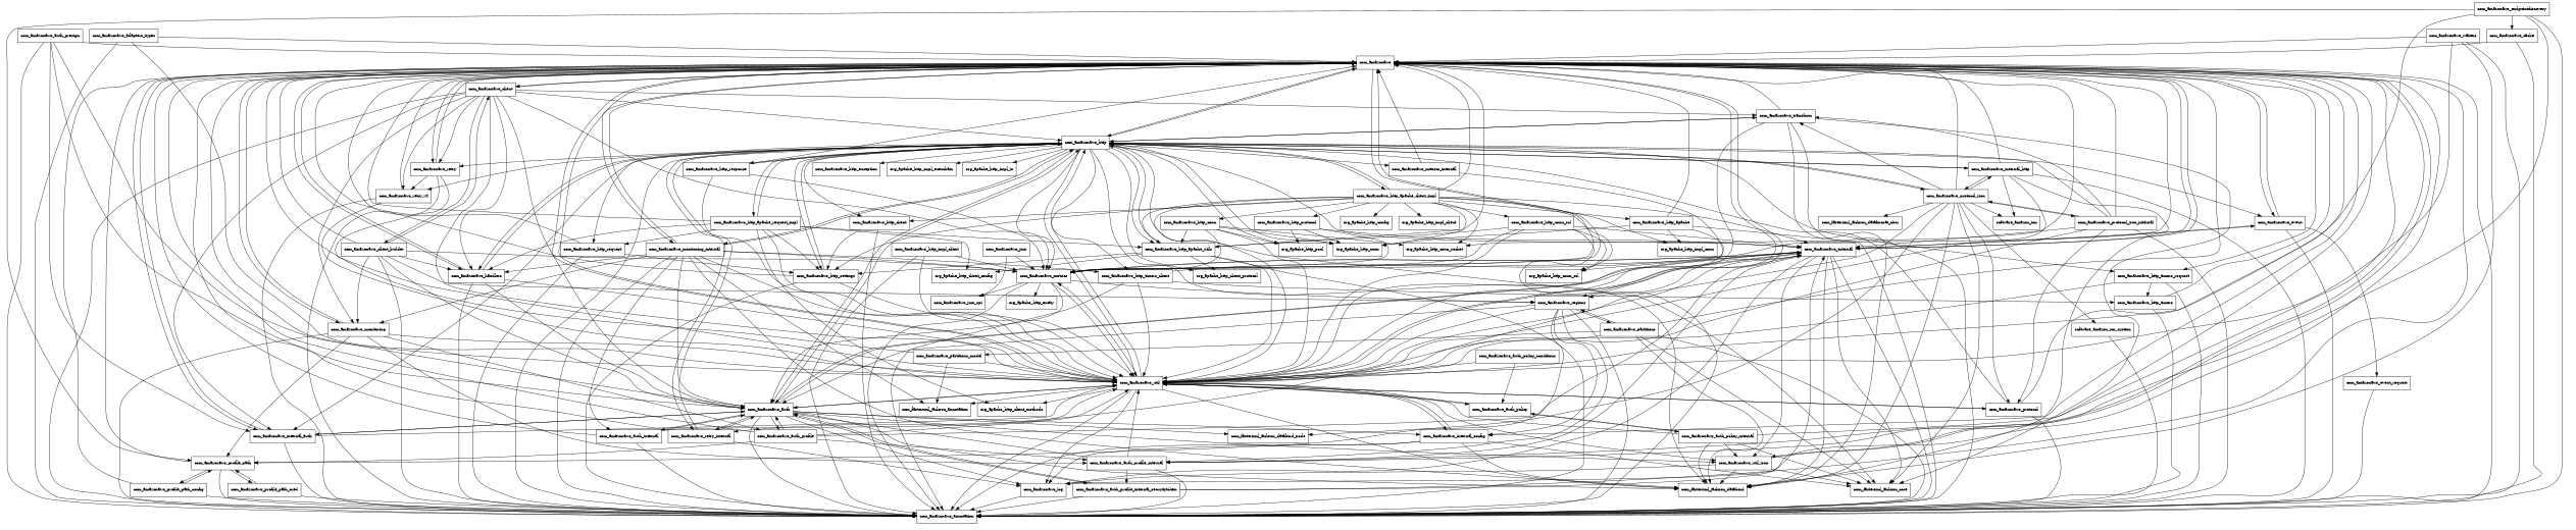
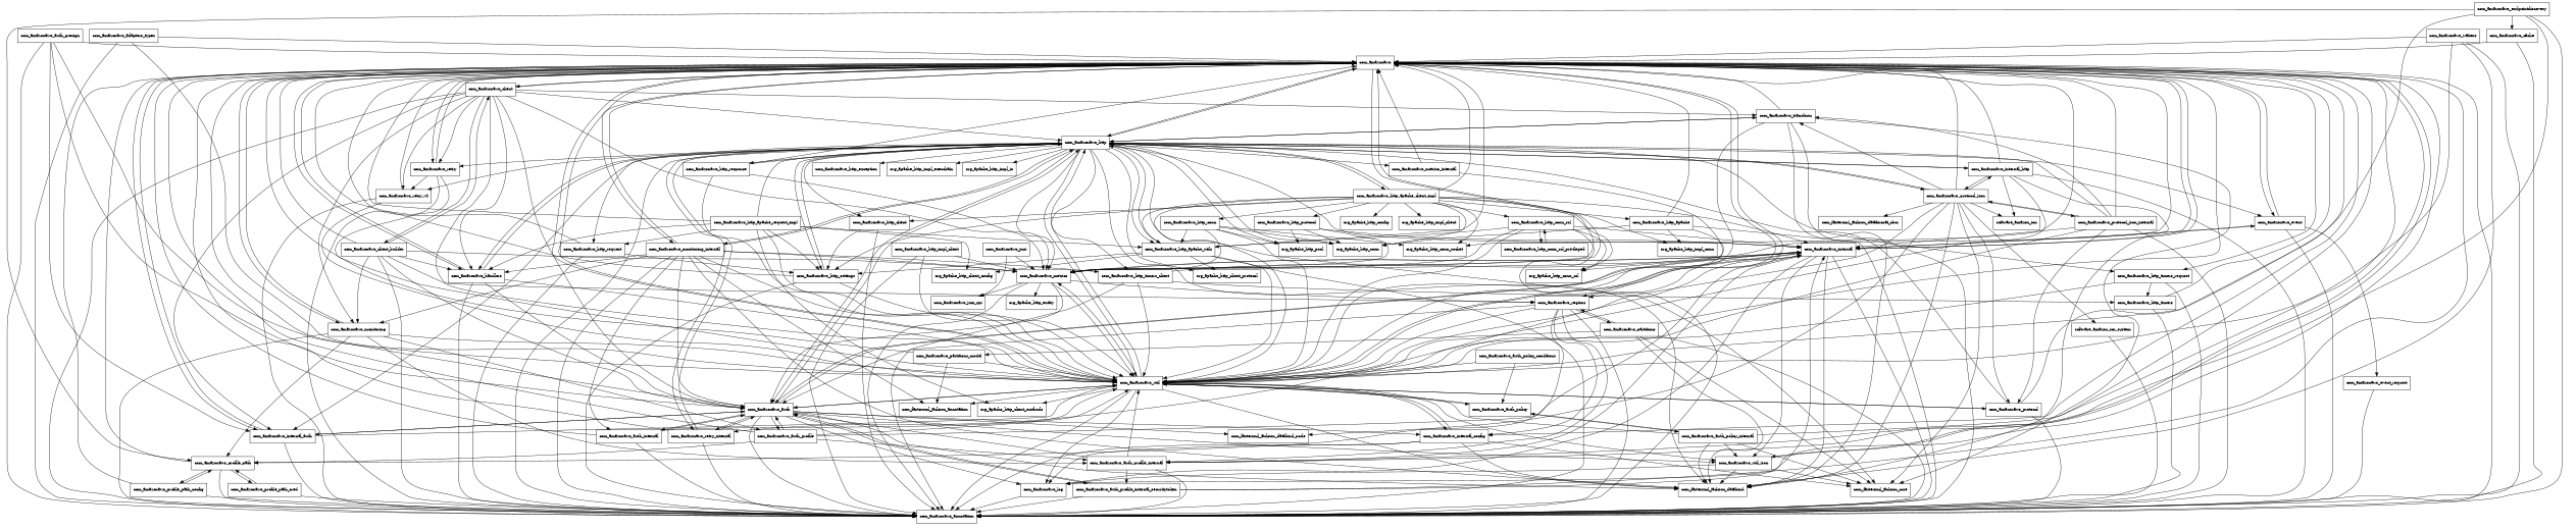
  digraph {
    node [fontsize=10.0 shape=box]
    com_amazonaws
    com_amazonaws_annotation
    com_amazonaws_client
    com_amazonaws_event
    com_amazonaws_handlers
    com_amazonaws_http
    com_amazonaws_internal
    com_amazonaws_internal_auth
    com_amazonaws_internal_config
    com_amazonaws_log
    com_amazonaws_metrics
    com_amazonaws_monitoring
    com_amazonaws_monitoring_internal
    com_amazonaws_regions
    com_amazonaws_retry
    com_amazonaws_util
    com_amazonaws_util_json
    org_apache_http_conn_socket
    com_amazonaws_http_timers_request
    com_amazonaws_auth
    com_amazonaws_auth_internal
    com_amazonaws_auth_profile
    com_amazonaws_auth_profile_internal_securitytoken
    com_amazonaws_retry_internal
    com_fasterxml_jackson_databind
    com_fasterxml_jackson_databind_node
    com_amazonaws_client_builder
    com_amazonaws_retry_v2
    com_amazonaws_transform
    com_amazonaws_event_request
    com_fasterxml_jackson_core
    com_amazonaws_http_apache_client_impl
    com_amazonaws_http_apache_request_impl
    com_amazonaws_http_apache_utils
    com_amazonaws_http_client
    com_amazonaws_http_exception
    com_amazonaws_http_request
    com_amazonaws_http_response
    com_amazonaws_http_settings
    com_amazonaws_http_timers_client
    com_amazonaws_internal_http
    com_amazonaws_metrics_internal
    com_amazonaws_protocol_json
    org_apache_http_client_protocol
    org_apache_http_conn
    org_apache_http_impl_execchain
    org_apache_http_impl_io
    org_apache_http_pool
    org_apache_http_conn_ssl
    com_amazonaws_jmx_spi
    org_apache_http_entity
    com_amazonaws_auth_profile_internal
    com_amazonaws_profile_path
    com_fasterxml_jackson_annotation
    com_amazonaws_partitions
    com_amazonaws_auth_policy
    org_apache_http_client_methods
    com_amazonaws_protocol
    com_amazonaws_http_apache
    org_apache_http_impl_conn
    com_amazonaws_http_conn
    com_amazonaws_http_conn_ssl
    com_amazonaws_http_protocol
    org_apache_http_config
    org_apache_http_impl_client
    org_apache_http_client_config
    com_amazonaws_http_timers
    software_amazon_ion
    com_amazonaws_protocol_json_internal
    com_fasterxml_jackson_dataformat_cbor
    software_amazon_ion_system
    com_amazonaws_profile_path_config
    com_amazonaws_profile_path_cred
    com_amazonaws_partitions_model
    com_amazonaws_auth_policy_internal
    com_amazonaws_adapters_types
    com_amazonaws_auth_policy_conditions
    com_amazonaws_auth_presign
    com_amazonaws_cache
    com_amazonaws_endpointdiscovery
+   com_amazonaws_http_conn_ssl_privileged
    com_amazonaws_http_impl_client
    com_amazonaws_jmx
    com_amazonaws_waiters
    com_amazonaws -> com_amazonaws_annotation
    com_amazonaws -> com_amazonaws_client
    com_amazonaws -> com_amazonaws_event
    com_amazonaws -> com_amazonaws_handlers
    com_amazonaws -> com_amazonaws_http
    com_amazonaws -> com_amazonaws_internal
    com_amazonaws -> com_amazonaws_internal_auth
    com_amazonaws -> com_amazonaws_internal_config
    com_amazonaws -> com_amazonaws_log
    com_amazonaws -> com_amazonaws_metrics
    com_amazonaws -> com_amazonaws_monitoring
    com_amazonaws -> com_amazonaws_monitoring_internal
    com_amazonaws -> com_amazonaws_regions
    com_amazonaws -> com_amazonaws_retry
    com_amazonaws -> com_amazonaws_util
    com_amazonaws -> com_amazonaws_util_json
    com_amazonaws -> org_apache_http_conn_socket
    com_amazonaws -> com_amazonaws_http_timers_request
    com_amazonaws_client -> com_amazonaws
    com_amazonaws_client -> com_amazonaws_annotation
    com_amazonaws_client -> com_amazonaws_handlers
    com_amazonaws_client -> com_amazonaws_http
    com_amazonaws_client -> com_amazonaws_internal_auth
    com_amazonaws_client -> com_amazonaws_metrics
    com_amazonaws_client -> com_amazonaws_monitoring
    com_amazonaws_client -> com_amazonaws_retry
    com_amazonaws_client -> com_amazonaws_util
    com_amazonaws_client -> com_amazonaws_auth
    com_amazonaws_client -> com_amazonaws_client_builder
    com_amazonaws_client -> com_amazonaws_retry_v2
    com_amazonaws_client -> com_amazonaws_transform
    com_amazonaws_event -> com_amazonaws
    com_amazonaws_event -> com_amazonaws_annotation
    com_amazonaws_event -> com_amazonaws_internal
    com_amazonaws_event -> com_amazonaws_event_request
    com_amazonaws_handlers -> com_amazonaws
    com_amazonaws_handlers -> com_amazonaws_annotation
    com_amazonaws_handlers -> com_amazonaws_http
    com_amazonaws_handlers -> com_amazonaws_util
    com_amazonaws_handlers -> com_amazonaws_auth
    com_amazonaws_http -> com_amazonaws
    com_amazonaws_http -> com_amazonaws_annotation
    com_amazonaws_http -> com_amazonaws_event
    com_amazonaws_http -> com_amazonaws_handlers
    com_amazonaws_http -> com_amazonaws_internal
    com_amazonaws_http -> com_amazonaws_internal_auth
    com_amazonaws_http -> com_amazonaws_metrics
    com_amazonaws_http -> com_amazonaws_monitoring_internal
    com_amazonaws_http -> com_amazonaws_retry
    com_amazonaws_http -> com_amazonaws_util
    com_amazonaws_http -> com_amazonaws_http_timers_request
    com_amazonaws_http -> com_amazonaws_auth
    com_amazonaws_http -> com_amazonaws_retry_internal
    com_amazonaws_http -> com_fasterxml_jackson_databind
    com_amazonaws_http -> com_amazonaws_retry_v2
    com_amazonaws_http -> com_amazonaws_transform
    com_amazonaws_http -> com_fasterxml_jackson_core
    com_amazonaws_http -> com_amazonaws_http_apache_client_impl
-   com_amazonaws_http -> com_amazonaws_http_apache_request_impl
    com_amazonaws_http -> com_amazonaws_http_apache_utils
    com_amazonaws_http -> com_amazonaws_http_client
    com_amazonaws_http -> com_amazonaws_http_exception
    com_amazonaws_http -> com_amazonaws_http_request
    com_amazonaws_http -> com_amazonaws_http_response
    com_amazonaws_http -> com_amazonaws_http_settings
    com_amazonaws_http -> com_amazonaws_http_timers_client
    com_amazonaws_http -> com_amazonaws_internal_http
    com_amazonaws_http -> com_amazonaws_metrics_internal
    com_amazonaws_http -> com_amazonaws_protocol_json
    com_amazonaws_http -> org_apache_http_client_protocol
    com_amazonaws_http -> org_apache_http_conn
    com_amazonaws_http -> org_apache_http_impl_execchain
    com_amazonaws_http -> org_apache_http_impl_io
    com_amazonaws_http -> org_apache_http_pool
    com_amazonaws_internal -> com_amazonaws
    com_amazonaws_internal -> com_amazonaws_annotation
    com_amazonaws_internal -> com_amazonaws_event
    com_amazonaws_internal -> com_amazonaws_log
    com_amazonaws_internal -> com_amazonaws_metrics
    com_amazonaws_internal -> com_amazonaws_regions
    com_amazonaws_internal -> com_amazonaws_util
    com_amazonaws_internal -> com_amazonaws_util_json
    com_amazonaws_internal -> com_amazonaws_auth
    com_amazonaws_internal -> com_amazonaws_retry_internal
    com_amazonaws_internal -> com_fasterxml_jackson_databind
-   com_amazonaws_internal -> com_fasterxml_jackson_core
    com_amazonaws_internal -> org_apache_http_conn_ssl
    com_amazonaws_internal_auth -> com_amazonaws
    com_amazonaws_internal_auth -> com_amazonaws_annotation
    com_amazonaws_internal_auth -> com_amazonaws_util
    com_amazonaws_internal_auth -> com_amazonaws_auth
    com_amazonaws_internal_config -> com_amazonaws_annotation
    com_amazonaws_internal_config -> com_amazonaws_log
    com_amazonaws_internal_config -> com_amazonaws_util
    com_amazonaws_internal_config -> com_fasterxml_jackson_databind
    com_amazonaws_internal_config -> com_fasterxml_jackson_core
    com_amazonaws_log -> com_amazonaws_annotation
    com_amazonaws_metrics -> com_amazonaws
    com_amazonaws_metrics -> com_amazonaws_annotation
    com_amazonaws_metrics -> com_amazonaws_internal
    com_amazonaws_metrics -> com_amazonaws_regions
    com_amazonaws_metrics -> com_amazonaws_util
    com_amazonaws_metrics -> com_amazonaws_auth
    com_amazonaws_metrics -> com_amazonaws_jmx_spi
    com_amazonaws_metrics -> org_apache_http_entity
    com_amazonaws_monitoring -> com_amazonaws
    com_amazonaws_monitoring -> com_amazonaws_annotation
    com_amazonaws_monitoring -> com_amazonaws_util
    com_amazonaws_monitoring -> com_amazonaws_auth_profile
    com_amazonaws_monitoring -> com_amazonaws_auth_profile_internal
    com_amazonaws_monitoring -> com_amazonaws_profile_path
    com_amazonaws_monitoring_internal -> com_amazonaws
    com_amazonaws_monitoring_internal -> com_amazonaws_annotation
    com_amazonaws_monitoring_internal -> com_amazonaws_handlers
    com_amazonaws_monitoring_internal -> com_amazonaws_http
    com_amazonaws_monitoring_internal -> com_amazonaws_metrics
    com_amazonaws_monitoring_internal -> com_amazonaws_monitoring
    com_amazonaws_monitoring_internal -> com_amazonaws_util
    com_amazonaws_monitoring_internal -> com_amazonaws_auth
    com_amazonaws_monitoring_internal -> com_amazonaws_auth_internal
    com_amazonaws_monitoring_internal -> com_fasterxml_jackson_databind
    com_amazonaws_monitoring_internal -> com_amazonaws_http_timers_client
    com_amazonaws_monitoring_internal -> com_fasterxml_jackson_annotation
    com_amazonaws_regions -> com_amazonaws
    com_amazonaws_regions -> com_amazonaws_annotation
    com_amazonaws_regions -> com_amazonaws_internal_config
    com_amazonaws_regions -> com_amazonaws_util
    com_amazonaws_regions -> com_amazonaws_auth
    com_amazonaws_regions -> com_amazonaws_auth_profile_internal
    com_amazonaws_regions -> com_amazonaws_profile_path
    com_amazonaws_regions -> com_amazonaws_partitions
    com_amazonaws_retry -> com_amazonaws
    com_amazonaws_retry -> com_amazonaws_annotation
    com_amazonaws_retry -> com_amazonaws_util
    com_amazonaws_retry -> com_amazonaws_retry_v2
    com_amazonaws_util -> com_amazonaws
    com_amazonaws_util -> com_amazonaws_annotation
    com_amazonaws_util -> com_amazonaws_http
    com_amazonaws_util -> com_amazonaws_internal
    com_amazonaws_util -> com_amazonaws_internal_config
    com_amazonaws_util -> com_amazonaws_log
    com_amazonaws_util -> com_amazonaws_metrics
    com_amazonaws_util -> com_amazonaws_util_json
    com_amazonaws_util -> com_amazonaws_auth
    com_amazonaws_util -> com_fasterxml_jackson_databind
    com_amazonaws_util -> com_fasterxml_jackson_annotation
    com_amazonaws_util -> com_amazonaws_auth_policy
    com_amazonaws_util -> org_apache_http_client_methods
    com_amazonaws_util -> com_amazonaws_protocol
    com_amazonaws_util_json -> com_amazonaws
    com_amazonaws_util_json -> com_amazonaws_log
    com_amazonaws_util_json -> com_fasterxml_jackson_databind
    com_amazonaws_util_json -> com_fasterxml_jackson_core
    com_amazonaws_http_timers_request -> com_amazonaws_annotation
    com_amazonaws_http_timers_request -> com_amazonaws_util
    com_amazonaws_http_timers_request -> com_amazonaws_http_timers
    com_amazonaws_auth -> com_amazonaws
    com_amazonaws_auth -> com_amazonaws_annotation
    com_amazonaws_auth -> com_amazonaws_http
    com_amazonaws_auth -> com_amazonaws_internal
    com_amazonaws_auth -> com_amazonaws_internal_auth
    com_amazonaws_auth -> com_amazonaws_internal_config
    com_amazonaws_auth -> com_amazonaws_log
    com_amazonaws_auth -> com_amazonaws_util
    com_amazonaws_auth -> com_amazonaws_util_json
    com_amazonaws_auth -> com_amazonaws_auth_internal
    com_amazonaws_auth -> com_amazonaws_auth_profile
    com_amazonaws_auth -> com_amazonaws_auth_profile_internal_securitytoken
    com_amazonaws_auth -> com_amazonaws_retry_internal
    com_amazonaws_auth -> com_fasterxml_jackson_databind
    com_amazonaws_auth -> com_fasterxml_jackson_databind_node
    com_amazonaws_auth_internal -> com_amazonaws
    com_amazonaws_auth_internal -> com_amazonaws_annotation
    com_amazonaws_auth_internal -> com_amazonaws_util
    com_amazonaws_auth_internal -> com_amazonaws_auth
    com_amazonaws_auth_profile -> com_amazonaws
    com_amazonaws_auth_profile -> com_amazonaws_internal
    com_amazonaws_auth_profile -> com_amazonaws_util
    com_amazonaws_auth_profile -> com_amazonaws_auth
    com_amazonaws_auth_profile -> com_amazonaws_auth_profile_internal
    com_amazonaws_auth_profile -> com_amazonaws_profile_path
    com_amazonaws_auth_profile_internal_securitytoken -> com_amazonaws
    com_amazonaws_auth_profile_internal_securitytoken -> com_amazonaws_annotation
    com_amazonaws_auth_profile_internal_securitytoken -> com_amazonaws_internal
    com_amazonaws_auth_profile_internal_securitytoken -> com_amazonaws_auth
    com_amazonaws_retry_internal -> com_amazonaws
-   com_amazonaws_retry_internal -> com_amazonaws_log
+   com_amazonaws_retry_internal -> com_amazonaws_annotation
    com_amazonaws_retry_internal -> com_amazonaws_http
    com_amazonaws_retry_internal -> com_amazonaws_auth
    com_amazonaws_client_builder -> com_amazonaws
    com_amazonaws_client_builder -> com_amazonaws_annotation
    com_amazonaws_client_builder -> com_amazonaws_client
    com_amazonaws_client_builder -> com_amazonaws_handlers
    com_amazonaws_client_builder -> com_amazonaws_metrics
    com_amazonaws_client_builder -> com_amazonaws_monitoring
    com_amazonaws_client_builder -> com_amazonaws_regions
    com_amazonaws_client_builder -> com_amazonaws_auth
    com_amazonaws_retry_v2 -> com_amazonaws
    com_amazonaws_retry_v2 -> com_amazonaws_annotation
    com_amazonaws_retry_v2 -> com_amazonaws_util
    com_amazonaws_transform -> com_amazonaws
    com_amazonaws_transform -> com_amazonaws_annotation
    com_amazonaws_transform -> com_amazonaws_http
    com_amazonaws_transform -> com_amazonaws_util
    com_amazonaws_transform -> com_fasterxml_jackson_databind
    com_amazonaws_transform -> com_fasterxml_jackson_core
    com_amazonaws_event_request -> com_amazonaws_annotation
    com_amazonaws_http_apache_client_impl -> com_amazonaws
    com_amazonaws_http_apache_client_impl -> com_amazonaws_http
    com_amazonaws_http_apache_client_impl -> com_amazonaws_internal
    com_amazonaws_http_apache_client_impl -> com_amazonaws_util
    com_amazonaws_http_apache_client_impl -> org_apache_http_conn_socket
    com_amazonaws_http_apache_client_impl -> com_amazonaws_http_apache_utils
    com_amazonaws_http_apache_client_impl -> com_amazonaws_http_client
    com_amazonaws_http_apache_client_impl -> com_amazonaws_http_settings
    com_amazonaws_http_apache_client_impl -> org_apache_http_conn
    com_amazonaws_http_apache_client_impl -> org_apache_http_conn_ssl
    com_amazonaws_http_apache_client_impl -> com_amazonaws_http_apache
    com_amazonaws_http_apache_client_impl -> org_apache_http_impl_conn
    com_amazonaws_http_apache_client_impl -> com_amazonaws_http_conn
    com_amazonaws_http_apache_client_impl -> com_amazonaws_http_conn_ssl
    com_amazonaws_http_apache_client_impl -> com_amazonaws_http_protocol
    com_amazonaws_http_apache_client_impl -> org_apache_http_config
    com_amazonaws_http_apache_client_impl -> org_apache_http_impl_client
    com_amazonaws_http_apache_request_impl -> com_amazonaws
    com_amazonaws_http_apache_request_impl -> com_amazonaws_handlers
    com_amazonaws_http_apache_request_impl -> com_amazonaws_http
    com_amazonaws_http_apache_request_impl -> com_amazonaws_util
    com_amazonaws_http_apache_request_impl -> com_amazonaws_http_apache_utils
    com_amazonaws_http_apache_request_impl -> com_amazonaws_http_request
    com_amazonaws_http_apache_request_impl -> com_amazonaws_http_settings
    com_amazonaws_http_apache_request_impl -> org_apache_http_client_methods
    com_amazonaws_http_apache_request_impl -> org_apache_http_client_config
    com_amazonaws_http_apache_utils -> com_amazonaws
    com_amazonaws_http_apache_utils -> com_amazonaws_annotation
    com_amazonaws_http_apache_utils -> com_amazonaws_http
    com_amazonaws_http_apache_utils -> com_amazonaws_util
    com_amazonaws_http_apache_utils -> com_amazonaws_http_settings
    com_amazonaws_http_apache_utils -> org_apache_http_client_protocol
    com_amazonaws_http_apache_utils -> org_apache_http_client_config
    com_amazonaws_http_client -> com_amazonaws_annotation
    com_amazonaws_http_client -> com_amazonaws_http_settings
    com_amazonaws_http_request -> com_amazonaws
    com_amazonaws_http_request -> com_amazonaws_annotation
    com_amazonaws_http_request -> com_amazonaws_http_settings
    com_amazonaws_http_response -> com_amazonaws
    com_amazonaws_http_response -> com_amazonaws_http
    com_amazonaws_http_response -> com_amazonaws_metrics
    com_amazonaws_http_response -> com_amazonaws_util
    com_amazonaws_http_settings -> com_amazonaws
    com_amazonaws_http_settings -> com_amazonaws_annotation
    com_amazonaws_http_settings -> com_amazonaws_http
    com_amazonaws_http_settings -> com_amazonaws_util
    com_amazonaws_http_timers_client -> com_amazonaws
    com_amazonaws_http_timers_client -> com_amazonaws_annotation
    com_amazonaws_http_timers_client -> com_amazonaws_util
    com_amazonaws_http_timers_client -> com_amazonaws_http_timers
    com_amazonaws_internal_http -> com_amazonaws
    com_amazonaws_internal_http -> com_amazonaws_annotation
    com_amazonaws_internal_http -> com_amazonaws_http
    com_amazonaws_internal_http -> com_amazonaws_util
    com_amazonaws_internal_http -> com_fasterxml_jackson_databind
    com_amazonaws_internal_http -> com_amazonaws_protocol_json
    com_amazonaws_internal_http -> software_amazon_ion
    com_amazonaws_metrics_internal -> com_amazonaws
    com_amazonaws_metrics_internal -> com_amazonaws_metrics
    com_amazonaws_protocol_json -> com_amazonaws
    com_amazonaws_protocol_json -> com_amazonaws_http
    com_amazonaws_protocol_json -> com_amazonaws_util
    com_amazonaws_protocol_json -> com_fasterxml_jackson_databind
    com_amazonaws_protocol_json -> com_fasterxml_jackson_databind_node
    com_amazonaws_protocol_json -> com_amazonaws_transform
    com_amazonaws_protocol_json -> com_fasterxml_jackson_core
    com_amazonaws_protocol_json -> com_amazonaws_internal_http
    com_amazonaws_protocol_json -> com_amazonaws_protocol
    com_amazonaws_protocol_json -> software_amazon_ion
    com_amazonaws_protocol_json -> com_amazonaws_protocol_json_internal
    com_amazonaws_protocol_json -> com_fasterxml_jackson_dataformat_cbor
    com_amazonaws_protocol_json -> software_amazon_ion_system
    com_amazonaws_auth_profile_internal -> com_amazonaws
    com_amazonaws_auth_profile_internal -> com_amazonaws_annotation
    com_amazonaws_auth_profile_internal -> com_amazonaws_internal
    com_amazonaws_auth_profile_internal -> com_amazonaws_util
    com_amazonaws_auth_profile_internal -> com_amazonaws_auth
    com_amazonaws_auth_profile_internal -> com_amazonaws_auth_profile_internal_securitytoken
    com_amazonaws_profile_path -> com_amazonaws
    com_amazonaws_profile_path -> com_amazonaws_annotation
    com_amazonaws_profile_path -> com_amazonaws_profile_path_config
    com_amazonaws_profile_path -> com_amazonaws_profile_path_cred
    com_amazonaws_partitions -> com_amazonaws
    com_amazonaws_partitions -> com_amazonaws_annotation
    com_amazonaws_partitions -> com_amazonaws_regions
    com_amazonaws_partitions -> com_amazonaws_util
    com_amazonaws_partitions -> com_fasterxml_jackson_databind
    com_amazonaws_partitions -> com_fasterxml_jackson_core
    com_amazonaws_partitions -> com_amazonaws_partitions_model
    com_amazonaws_auth_policy -> com_amazonaws_util
    com_amazonaws_auth_policy -> com_amazonaws_auth_policy_internal
    com_amazonaws_protocol -> com_amazonaws
    com_amazonaws_protocol -> com_amazonaws_annotation
    com_amazonaws_protocol -> com_amazonaws_http
    com_amazonaws_protocol -> com_amazonaws_util
    com_amazonaws_http_apache -> com_amazonaws
    com_amazonaws_http_apache -> com_amazonaws_annotation
    com_amazonaws_http_apache -> com_amazonaws_util
    com_amazonaws_http_apache -> org_apache_http_conn
    com_amazonaws_http_apache -> org_apache_http_impl_conn
    com_amazonaws_http_conn -> com_amazonaws_metrics
    com_amazonaws_http_conn -> com_amazonaws_util
    com_amazonaws_http_conn -> org_apache_http_conn_socket
    com_amazonaws_http_conn -> com_amazonaws_http_apache_utils
    com_amazonaws_http_conn -> org_apache_http_conn
    com_amazonaws_http_conn -> org_apache_http_pool
    com_amazonaws_http_conn_ssl -> com_amazonaws_annotation
    com_amazonaws_http_conn_ssl -> com_amazonaws_internal
    com_amazonaws_http_conn_ssl -> com_amazonaws_metrics
    com_amazonaws_http_conn_ssl -> com_amazonaws_util
    com_amazonaws_http_conn_ssl -> com_amazonaws_http_apache_utils
    com_amazonaws_http_conn_ssl -> org_apache_http_conn_ssl
+   com_amazonaws_http_conn_ssl -> com_amazonaws_http_conn_ssl_privileged
    com_amazonaws_http_protocol -> com_amazonaws_internal
    com_amazonaws_http_protocol -> com_amazonaws_metrics
    com_amazonaws_http_protocol -> org_apache_http_conn
    com_amazonaws_http_protocol -> org_apache_http_pool
    com_amazonaws_http_timers -> com_amazonaws
    com_amazonaws_http_timers -> com_amazonaws_annotation
    com_amazonaws_protocol_json_internal -> com_amazonaws
    com_amazonaws_protocol_json_internal -> com_amazonaws_annotation
    com_amazonaws_protocol_json_internal -> com_amazonaws_http
    com_amazonaws_protocol_json_internal -> com_amazonaws_internal
    com_amazonaws_protocol_json_internal -> com_amazonaws_util
    com_amazonaws_protocol_json_internal -> com_amazonaws_transform
    com_amazonaws_protocol_json_internal -> com_amazonaws_protocol_json
    com_amazonaws_protocol_json_internal -> com_amazonaws_protocol
    software_amazon_ion_system -> com_amazonaws_annotation
    com_amazonaws_profile_path_config -> com_amazonaws
    com_amazonaws_profile_path_config -> com_amazonaws_annotation
    com_amazonaws_profile_path_config -> com_amazonaws_profile_path
    com_amazonaws_profile_path_cred -> com_amazonaws_annotation
    com_amazonaws_profile_path_cred -> com_amazonaws_profile_path
    com_amazonaws_partitions_model -> com_amazonaws
    com_amazonaws_partitions_model -> com_amazonaws_util
    com_amazonaws_partitions_model -> com_fasterxml_jackson_annotation
    com_amazonaws_auth_policy_internal -> com_amazonaws
    com_amazonaws_auth_policy_internal -> com_amazonaws_util
    com_amazonaws_auth_policy_internal -> com_amazonaws_util_json
    com_amazonaws_auth_policy_internal -> com_fasterxml_jackson_databind
    com_amazonaws_auth_policy_internal -> com_fasterxml_jackson_core
    com_amazonaws_auth_policy_internal -> com_amazonaws_auth_policy
    com_amazonaws_adapters_types -> com_amazonaws
    com_amazonaws_adapters_types -> com_amazonaws_annotation
    com_amazonaws_adapters_types -> com_amazonaws_util
    com_amazonaws_auth_policy_conditions -> com_amazonaws_util
    com_amazonaws_auth_policy_conditions -> com_amazonaws_auth_policy
    com_amazonaws_auth_presign -> com_amazonaws
    com_amazonaws_auth_presign -> com_amazonaws_annotation
    com_amazonaws_auth_presign -> com_amazonaws_internal_auth
    com_amazonaws_auth_presign -> com_amazonaws_util
    com_amazonaws_auth_presign -> com_amazonaws_auth
    com_amazonaws_cache -> com_amazonaws
    com_amazonaws_cache -> com_amazonaws_annotation
    com_amazonaws_endpointdiscovery -> com_amazonaws_annotation
    com_amazonaws_endpointdiscovery -> com_amazonaws_util
    com_amazonaws_endpointdiscovery -> com_amazonaws_auth_profile_internal
    com_amazonaws_endpointdiscovery -> com_amazonaws_profile_path
    com_amazonaws_endpointdiscovery -> com_amazonaws_cache
+   com_amazonaws_http_conn_ssl_privileged -> com_amazonaws_http_conn_ssl
    com_amazonaws_http_impl_client -> com_amazonaws_annotation
    com_amazonaws_http_impl_client -> com_amazonaws_metrics
    com_amazonaws_http_impl_client -> com_amazonaws_util
    com_amazonaws_jmx -> com_amazonaws_metrics
    com_amazonaws_jmx -> com_amazonaws_jmx_spi
    com_amazonaws_waiters -> com_amazonaws
    com_amazonaws_waiters -> com_amazonaws_annotation
    com_amazonaws_waiters -> com_amazonaws_util
    com_amazonaws_waiters -> com_fasterxml_jackson_databind
  }
